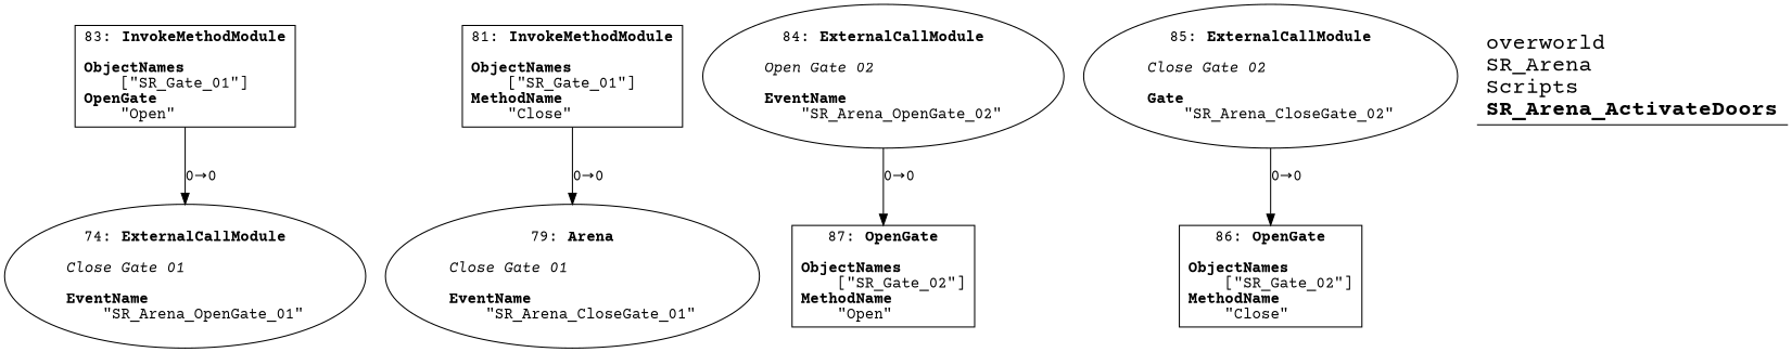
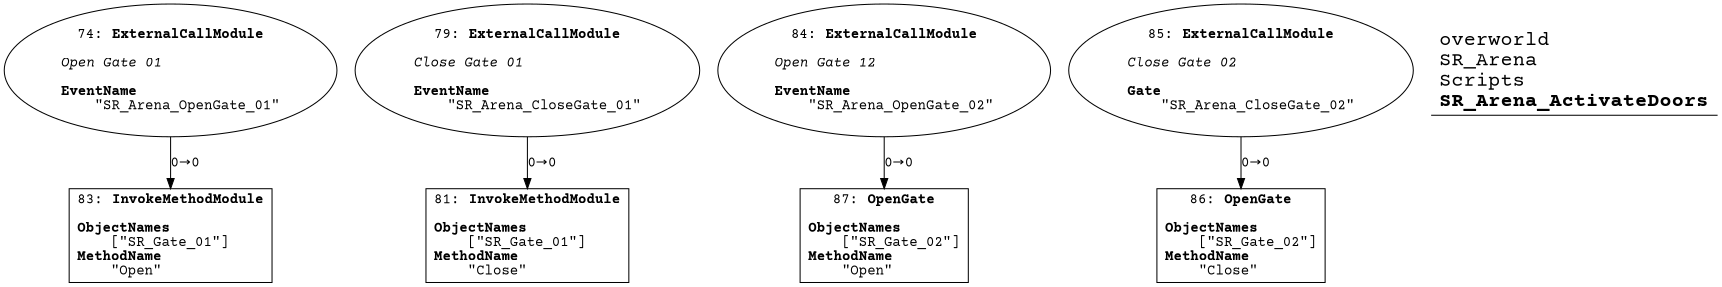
  digraph {
    fontname="Courier Prime"
    splines=spline
    node [fontname="Courier Prime" shape=oval]
    edge [fontname="Courier Prime"]
-   n1 [label=<74: <b>ExternalCallModule</b><br/><br/><i>Close Gate 01<br align="left"/></i><br align="left"/><b>EventName</b><br align="left"/>    &quot;SR_Arena_OpenGate_01&quot;<br align="left"/>>]
-   n2 [label=<83: <b>InvokeMethodModule</b><br/><br/><b>ObjectNames</b><br align="left"/>    [&quot;SR_Gate_01&quot;]<br align="left"/><b>OpenGate</b><br align="left"/>    &quot;Open&quot;<br align="left"/>> shape=box]
-   n3 [label=<79: <b>Arena</b><br/><br/><i>Close Gate 01<br align="left"/></i><br align="left"/><b>EventName</b><br align="left"/>    &quot;SR_Arena_CloseGate_01&quot;<br align="left"/>>]
+   n1 [label=<74: <b>ExternalCallModule</b><br/><br/><i>Open Gate 01<br align="left"/></i><br align="left"/><b>EventName</b><br align="left"/>    &quot;SR_Arena_OpenGate_01&quot;<br align="left"/>>]
+   n2 [label=<83: <b>InvokeMethodModule</b><br/><br/><b>ObjectNames</b><br align="left"/>    [&quot;SR_Gate_01&quot;]<br align="left"/><b>MethodName</b><br align="left"/>    &quot;Open&quot;<br align="left"/>> shape=box]
+   n3 [label=<79: <b>ExternalCallModule</b><br/><br/><i>Close Gate 01<br align="left"/></i><br align="left"/><b>EventName</b><br align="left"/>    &quot;SR_Arena_CloseGate_01&quot;<br align="left"/>>]
    n4 [label=<81: <b>InvokeMethodModule</b><br/><br/><b>ObjectNames</b><br align="left"/>    [&quot;SR_Gate_01&quot;]<br align="left"/><b>MethodName</b><br align="left"/>    &quot;Close&quot;<br align="left"/>> shape=box]
-   n5 [label=<84: <b>ExternalCallModule</b><br/><br/><i>Open Gate 02<br align="left"/></i><br align="left"/><b>EventName</b><br align="left"/>    &quot;SR_Arena_OpenGate_02&quot;<br align="left"/>>]
+   n5 [label=<84: <b>ExternalCallModule</b><br/><br/><i>Open Gate 12<br align="left"/></i><br align="left"/><b>EventName</b><br align="left"/>    &quot;SR_Arena_OpenGate_02&quot;<br align="left"/>>]
    n6 [label=<87: <b>OpenGate</b><br/><br/><b>ObjectNames</b><br align="left"/>    [&quot;SR_Gate_02&quot;]<br align="left"/><b>MethodName</b><br align="left"/>    &quot;Open&quot;<br align="left"/>> shape=box]
    n7 [label=<85: <b>ExternalCallModule</b><br/><br/><i>Close Gate 02<br align="left"/></i><br align="left"/><b>Gate</b><br align="left"/>    &quot;SR_Arena_CloseGate_02&quot;<br align="left"/>>]
    n8 [label=<86: <b>OpenGate</b><br/><br/><b>ObjectNames</b><br align="left"/>    [&quot;SR_Gate_02&quot;]<br align="left"/><b>MethodName</b><br align="left"/>    &quot;Close&quot;<br align="left"/>> shape=box]
    n9 [label=<<font point-size="20">overworld<br align="left"/>SR_Arena<br align="left"/>Scripts<br align="left"/><b>SR_Arena_ActivateDoors</b><br align="left"/></font>> shape=underline]
-   n2 -> n1 [label="0→0"]
-   n4 -> n3 [label="0→0"]
+   n1 -> n2 [label="0→0"]
+   n3 -> n4 [label="0→0"]
    n5 -> n6 [label="0→0"]
    n7 -> n8 [label="0→0"]
  }
